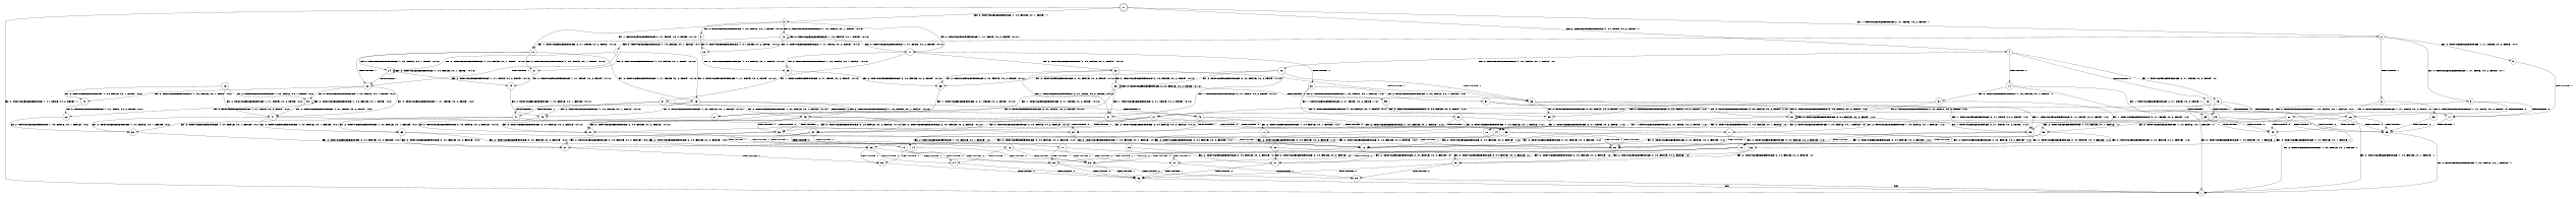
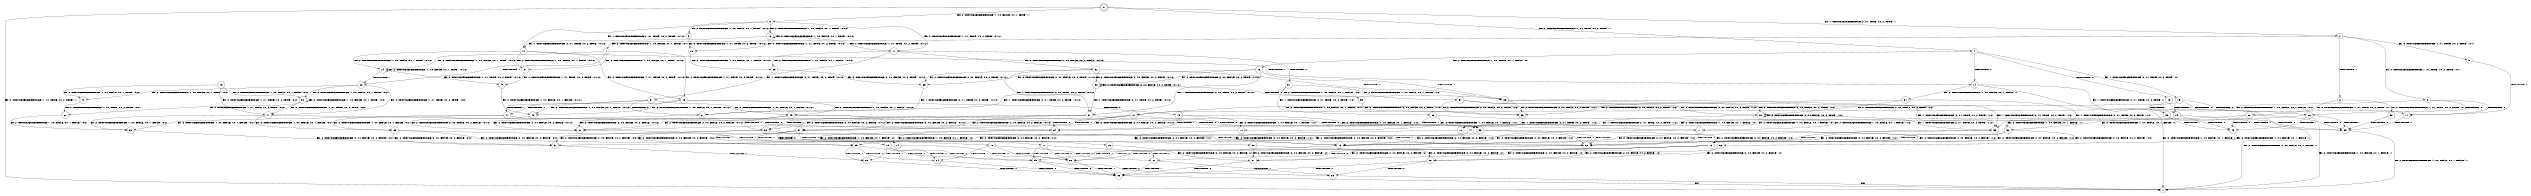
  digraph {
    node [shape=circle]
    0 [peripheries=2]
    1
    2
    3
    4
    5
    6
    7
    8
    9
    10
    11
    12
    13
    14
    15
    16
    17
    n19 [label=98]
    20
    21
    22
    23
    24
    26
    27
    28
    29
    30
    31
    32
    25
    33
    34
    35
    36
    37
    38
    39
    19
    40
    41
    n43 [label=92]
    43
    44
    45
    46
    47
    48
    49
    50
    51
    52
    53
    54
    55
    56
    57
    58
    59
    60
    61
    62
    63
    64
    65
    66
    67
    68
    69
    70
    71
    72
    73
    74
    75
    76
    77
    78
    79
    80
    81
    82
    83
    84
    85
    86
    87
    88
    89
    0 -> 1 [label="EX !0 !ATOMIC_EXCH_BRANCH (1, +1, TRUE, +0, 2, TRUE) !::"]
    0 -> 2 [label="EX !1 !ATOMIC_EXCH_BRANCH (2, +1, TRUE, +0, 2, TRUE) !::"]
    0 -> 3 [label="EX !2 !ATOMIC_EXCH_BRANCH (1, +0, FALSE, +0, 1, TRUE) !::"]
    0 -> 4 [label="EX !0 !ATOMIC_EXCH_BRANCH (1, +1, TRUE, +0, 2, TRUE) !::"]
    2 -> 5 [label="EX !0 !ATOMIC_EXCH_BRANCH (1, +1, TRUE, +0, 2, TRUE) !:0:1:"]
    2 -> 6 [label="TERMINATE !1"]
    2 -> 7 [label="EX !2 !ATOMIC_EXCH_BRANCH (1, +0, FALSE, +0, 1, TRUE) !:0:1:"]
    2 -> 8 [label="EX !0 !ATOMIC_EXCH_BRANCH (1, +1, TRUE, +0, 2, TRUE) !:0:1:"]
    3 -> 9 [label="EX !2 !ATOMIC_EXCH_BRANCH (1, +0, FALSE, +0, 1, TRUE) !:0:1:2:"]
    3 -> 10 [label="EX !1 !ATOMIC_EXCH_BRANCH (2, +1, TRUE, +0, 2, TRUE) !:0:1:2:"]
    3 -> 11 [label="EX !0 !ATOMIC_EXCH_BRANCH (1, +1, TRUE, +0, 2, TRUE) !:0:1:2:"]
    3 -> 12 [label="EX !2 !ATOMIC_EXCH_BRANCH (1, +0, FALSE, +0, 1, TRUE) !:0:1:2:"]
    4 -> 13 [label="TERMINATE !0"]
    4 -> 14 [label="TERMINATE !0"]
    4 -> 15 [label="EX !1 !ATOMIC_EXCH_BRANCH (2, +1, TRUE, +0, 2, TRUE) !:0:"]
    4 -> 16 [label="EX !2 !ATOMIC_EXCH_BRANCH (1, +0, FALSE, +0, 1, FALSE) !:0:"]
    5 -> 17 [label="TERMINATE !0"]
    6 -> n19 [label="EX !0 !ATOMIC_EXCH_BRANCH (1, +1, TRUE, +0, 2, TRUE) !:0:"]
    6 -> 20 [label="EX !0 !ATOMIC_EXCH_BRANCH (1, +1, TRUE, +0, 2, TRUE) !:0:"]
    7 -> 21 [label="EX !2 !ATOMIC_EXCH_BRANCH (1, +0, FALSE, +0, 1, TRUE) !:0:1:2:"]
    7 -> 22 [label="TERMINATE !1"]
    7 -> 23 [label="EX !0 !ATOMIC_EXCH_BRANCH (1, +1, TRUE, +0, 2, TRUE) !:0:1:2:"]
    7 -> 24 [label="EX !2 !ATOMIC_EXCH_BRANCH (1, +0, FALSE, +0, 1, TRUE) !:0:1:2:"]
    8 -> 17 [label="TERMINATE !0"]
    8 -> 26 [label="TERMINATE !0"]
    8 -> 27 [label="EX !2 !ATOMIC_EXCH_BRANCH (1, +0, FALSE, +0, 1, FALSE) !:0:1:"]
    9 -> 28 [label="EX !0 !ATOMIC_EXCH_BRANCH (1, +1, TRUE, +0, 2, TRUE) !:0:1:2:"]
    10 -> 21 [label="EX !2 !ATOMIC_EXCH_BRANCH (1, +0, FALSE, +0, 1, TRUE) !:0:1:2:"]
-   10 -> 22 [label="TERMINATE !1"]
+   10 -> 14 [label="TERMINATE !1"]
    10 -> 23 [label="EX !0 !ATOMIC_EXCH_BRANCH (1, +1, TRUE, +0, 2, TRUE) !:0:1:2:"]
    10 -> 24 [label="EX !2 !ATOMIC_EXCH_BRANCH (1, +0, FALSE, +0, 1, TRUE) !:0:1:2:"]
    11 -> 29 [label="EX !2 !ATOMIC_EXCH_BRANCH (1, +0, FALSE, +0, 1, FALSE) !:0:1:2:"]
    11 -> 30 [label="TERMINATE !0"]
    11 -> 31 [label="EX !1 !ATOMIC_EXCH_BRANCH (2, +1, TRUE, +0, 2, TRUE) !:0:1:2:"]
    11 -> 32 [label="EX !2 !ATOMIC_EXCH_BRANCH (1, +0, FALSE, +0, 1, FALSE) !:0:1:2:"]
    12 -> 10 [label="EX !1 !ATOMIC_EXCH_BRANCH (2, +1, TRUE, +0, 2, TRUE) !:0:1:2:"]
    12 -> 11 [label="EX !0 !ATOMIC_EXCH_BRANCH (1, +1, TRUE, +0, 2, TRUE) !:0:1:2:"]
    12 -> 12 [label="EX !2 !ATOMIC_EXCH_BRANCH (1, +0, FALSE, +0, 1, TRUE) !:0:1:2:"]
    12 -> 28 [label="EX !0 !ATOMIC_EXCH_BRANCH (1, +1, TRUE, +0, 2, TRUE) !:0:1:2:"]
    13 -> 1 [label="EX !2 !ATOMIC_EXCH_BRANCH (1, +0, FALSE, +0, 1, FALSE) !::"]
    13 -> 25 [label="TERMINATE !1"]
    14 -> 1 [label="EX !2 !ATOMIC_EXCH_BRANCH (1, +0, FALSE, +0, 1, FALSE) !::"]
    14 -> 33 [label="EX !1 !ATOMIC_EXCH_BRANCH (2, +1, TRUE, +0, 2, TRUE) !::"]
    14 -> 34 [label="EX !2 !ATOMIC_EXCH_BRANCH (1, +0, FALSE, +0, 1, FALSE) !::"]
    15 -> 17 [label="TERMINATE !0"]
    15 -> 26 [label="TERMINATE !0"]
    15 -> 27 [label="EX !2 !ATOMIC_EXCH_BRANCH (1, +0, FALSE, +0, 1, FALSE) !:0:1:"]
    15 -> 25 [label="TERMINATE !1"]
    16 -> 35 [label="EX !2 !ATOMIC_EXCH_BRANCH (2, +0, FALSE, +0, 2, TRUE) !:0:1:2:"]
    16 -> 36 [label="TERMINATE !0"]
    16 -> 37 [label="EX !1 !ATOMIC_EXCH_BRANCH (2, +1, TRUE, +0, 2, TRUE) !:0:1:2:"]
    16 -> 38 [label="EX !2 !ATOMIC_EXCH_BRANCH (2, +0, FALSE, +0, 2, TRUE) !:0:1:2:"]
    17 -> 39 [label="TERMINATE !1"]
    n19 -> 39 [label="TERMINATE !0"]
    20 -> 39 [label="TERMINATE !0"]
    20 -> 43 [label="TERMINATE !0"]
    20 -> 44 [label="EX !2 !ATOMIC_EXCH_BRANCH (1, +0, FALSE, +0, 1, FALSE) !:0:"]
    21 -> 45 [label="EX !0 !ATOMIC_EXCH_BRANCH (1, +1, TRUE, +0, 2, TRUE) !:0:1:2:"]
    22 -> 40 [label="EX !2 !ATOMIC_EXCH_BRANCH (1, +0, FALSE, +0, 1, TRUE) !:0:2:"]
    22 -> 41 [label="EX !0 !ATOMIC_EXCH_BRANCH (1, +1, TRUE, +0, 2, TRUE) !:0:2:"]
    22 -> n43 [label="EX !2 !ATOMIC_EXCH_BRANCH (1, +0, FALSE, +0, 1, TRUE) !:0:2:"]
    23 -> 46 [label="EX !2 !ATOMIC_EXCH_BRANCH (1, +0, FALSE, +0, 1, FALSE) !:0:1:2:"]
    23 -> 47 [label="TERMINATE !1"]
    23 -> 48 [label="TERMINATE !0"]
    23 -> 49 [label="EX !2 !ATOMIC_EXCH_BRANCH (1, +0, FALSE, +0, 1, FALSE) !:0:1:2:"]
    24 -> 22 [label="TERMINATE !1"]
    24 -> 24 [label="EX !2 !ATOMIC_EXCH_BRANCH (1, +0, FALSE, +0, 1, TRUE) !:0:1:2:"]
    24 -> 45 [label="EX !0 !ATOMIC_EXCH_BRANCH (1, +1, TRUE, +0, 2, TRUE) !:0:1:2:"]
    26 -> 1 [label="EX !2 !ATOMIC_EXCH_BRANCH (1, +0, FALSE, +0, 1, FALSE) !::"]
    26 -> 39 [label="TERMINATE !1"]
    26 -> 43 [label="TERMINATE !1"]
    26 -> 50 [label="EX !2 !ATOMIC_EXCH_BRANCH (1, +0, FALSE, +0, 1, FALSE) !:1:"]
    27 -> 51 [label="EX !2 !ATOMIC_EXCH_BRANCH (2, +0, FALSE, +0, 2, FALSE) !:0:1:2:"]
    27 -> 52 [label="TERMINATE !1"]
    27 -> 53 [label="TERMINATE !0"]
    27 -> 54 [label="EX !2 !ATOMIC_EXCH_BRANCH (2, +0, FALSE, +0, 2, FALSE) !:0:1:2:"]
    28 -> 29 [label="EX !2 !ATOMIC_EXCH_BRANCH (1, +0, FALSE, +0, 1, FALSE) !:0:1:2:"]
    29 -> 35 [label="EX !2 !ATOMIC_EXCH_BRANCH (2, +0, FALSE, +0, 2, TRUE) !:0:1:2:"]
    30 -> 55 [label="EX !2 !ATOMIC_EXCH_BRANCH (1, +0, FALSE, +0, 1, FALSE) !:1:2:"]
    30 -> 56 [label="EX !1 !ATOMIC_EXCH_BRANCH (2, +1, TRUE, +0, 2, TRUE) !:1:2:"]
    30 -> 57 [label="EX !2 !ATOMIC_EXCH_BRANCH (1, +0, FALSE, +0, 1, FALSE) !:1:2:"]
    31 -> 46 [label="EX !2 !ATOMIC_EXCH_BRANCH (1, +0, FALSE, +0, 1, FALSE) !:0:1:2:"]
    31 -> 47 [label="TERMINATE !1"]
-   31 -> 48 [label="TERMINATE !0"]
+   31 -> 61 [label="TERMINATE !0"]
    31 -> 49 [label="EX !2 !ATOMIC_EXCH_BRANCH (1, +0, FALSE, +0, 1, FALSE) !:0:1:2:"]
    32 -> 35 [label="EX !2 !ATOMIC_EXCH_BRANCH (2, +0, FALSE, +0, 2, TRUE) !:0:1:2:"]
    32 -> 36 [label="TERMINATE !0"]
    32 -> 37 [label="EX !1 !ATOMIC_EXCH_BRANCH (2, +1, TRUE, +0, 2, TRUE) !:0:1:2:"]
    32 -> 38 [label="EX !2 !ATOMIC_EXCH_BRANCH (2, +0, FALSE, +0, 2, TRUE) !:0:1:2:"]
    25 -> 39 [label="TERMINATE !0"]
    25 -> 43 [label="TERMINATE !0"]
    25 -> 44 [label="EX !2 !ATOMIC_EXCH_BRANCH (1, +0, FALSE, +0, 1, FALSE) !:0:"]
    33 -> 39 [label="TERMINATE !1"]
    33 -> 43 [label="TERMINATE !1"]
    33 -> 50 [label="EX !2 !ATOMIC_EXCH_BRANCH (1, +0, FALSE, +0, 1, FALSE) !:1:"]
    34 -> 58 [label="EX !2 !ATOMIC_EXCH_BRANCH (2, +0, FALSE, +0, 2, TRUE) !:1:2:"]
    34 -> 59 [label="EX !1 !ATOMIC_EXCH_BRANCH (2, +1, TRUE, +0, 2, TRUE) !:1:2:"]
    34 -> 60 [label="EX !2 !ATOMIC_EXCH_BRANCH (2, +0, FALSE, +0, 2, TRUE) !:1:2:"]
    35 -> 61 [label="EX !1 !ATOMIC_EXCH_BRANCH (2, +1, TRUE, +0, 2, TRUE) !:0:1:2:"]
    36 -> 58 [label="EX !2 !ATOMIC_EXCH_BRANCH (2, +0, FALSE, +0, 2, TRUE) !:1:2:"]
    36 -> 59 [label="EX !1 !ATOMIC_EXCH_BRANCH (2, +1, TRUE, +0, 2, TRUE) !:1:2:"]
    36 -> 60 [label="EX !2 !ATOMIC_EXCH_BRANCH (2, +0, FALSE, +0, 2, TRUE) !:1:2:"]
-   38 -> 51 [label="EX !2 !ATOMIC_EXCH_BRANCH (2, +0, FALSE, +0, 2, FALSE) !:0:1:2:"]
+   37 -> 51 [label="EX !2 !ATOMIC_EXCH_BRANCH (2, +0, FALSE, +0, 2, FALSE) !:0:1:2:"]
    37 -> 52 [label="TERMINATE !1"]
    37 -> 53 [label="TERMINATE !0"]
    37 -> 54 [label="EX !2 !ATOMIC_EXCH_BRANCH (2, +0, FALSE, +0, 2, FALSE) !:0:1:2:"]
    38 -> 36 [label="TERMINATE !0"]
    38 -> 37 [label="EX !1 !ATOMIC_EXCH_BRANCH (2, +1, TRUE, +0, 2, TRUE) !:0:1:2:"]
    38 -> 38 [label="EX !2 !ATOMIC_EXCH_BRANCH (2, +0, FALSE, +0, 2, TRUE) !:0:1:2:"]
    38 -> 61 [label="EX !1 !ATOMIC_EXCH_BRANCH (2, +1, TRUE, +0, 2, TRUE) !:0:1:2:"]
    39 -> 1 [label="EX !2 !ATOMIC_EXCH_BRANCH (1, +0, FALSE, +0, 1, FALSE) !::"]
    19 -> 40 [label="EX !2 !ATOMIC_EXCH_BRANCH (1, +0, FALSE, +0, 1, TRUE) !:0:2:"]
    19 -> 41 [label="EX !0 !ATOMIC_EXCH_BRANCH (1, +1, TRUE, +0, 2, TRUE) !:0:2:"]
    19 -> n43 [label="EX !2 !ATOMIC_EXCH_BRANCH (1, +0, FALSE, +0, 1, TRUE) !:0:2:"]
    40 -> 62 [label="EX !0 !ATOMIC_EXCH_BRANCH (1, +1, TRUE, +0, 2, TRUE) !:0:2:"]
    41 -> 63 [label="EX !2 !ATOMIC_EXCH_BRANCH (1, +0, FALSE, +0, 1, FALSE) !:0:2:"]
    41 -> 64 [label="TERMINATE !0"]
    41 -> 65 [label="EX !2 !ATOMIC_EXCH_BRANCH (1, +0, FALSE, +0, 1, FALSE) !:0:2:"]
    n43 -> 41 [label="EX !0 !ATOMIC_EXCH_BRANCH (1, +1, TRUE, +0, 2, TRUE) !:0:2:"]
    n43 -> n43 [label="EX !2 !ATOMIC_EXCH_BRANCH (1, +0, FALSE, +0, 1, TRUE) !:0:2:"]
    n43 -> 62 [label="EX !0 !ATOMIC_EXCH_BRANCH (1, +1, TRUE, +0, 2, TRUE) !:0:2:"]
    43 -> 66 [label="EX !2 !ATOMIC_EXCH_BRANCH (1, +0, FALSE, +0, 1, FALSE) !::"]
    44 -> 67 [label="EX !2 !ATOMIC_EXCH_BRANCH (2, +0, FALSE, +0, 2, FALSE) !:0:2:"]
    44 -> 68 [label="TERMINATE !0"]
    44 -> 69 [label="EX !2 !ATOMIC_EXCH_BRANCH (2, +0, FALSE, +0, 2, FALSE) !:0:2:"]
    45 -> 46 [label="EX !2 !ATOMIC_EXCH_BRANCH (1, +0, FALSE, +0, 1, FALSE) !:0:1:2:"]
    46 -> 51 [label="EX !2 !ATOMIC_EXCH_BRANCH (2, +0, FALSE, +0, 2, FALSE) !:0:1:2:"]
    47 -> 63 [label="EX !2 !ATOMIC_EXCH_BRANCH (1, +0, FALSE, +0, 1, FALSE) !:0:2:"]
    47 -> 64 [label="TERMINATE !0"]
    47 -> 65 [label="EX !2 !ATOMIC_EXCH_BRANCH (1, +0, FALSE, +0, 1, FALSE) !:0:2:"]
    48 -> 64 [label="TERMINATE !1"]
    48 -> 70 [label="EX !2 !ATOMIC_EXCH_BRANCH (1, +0, FALSE, +0, 1, FALSE) !:1:2:"]
    48 -> 71 [label="EX !2 !ATOMIC_EXCH_BRANCH (1, +0, FALSE, +0, 1, FALSE) !:1:2:"]
    49 -> 51 [label="EX !2 !ATOMIC_EXCH_BRANCH (2, +0, FALSE, +0, 2, FALSE) !:0:1:2:"]
    49 -> 52 [label="TERMINATE !1"]
    49 -> 53 [label="TERMINATE !0"]
    49 -> 54 [label="EX !2 !ATOMIC_EXCH_BRANCH (2, +0, FALSE, +0, 2, FALSE) !:0:1:2:"]
    50 -> 68 [label="TERMINATE !1"]
    50 -> 72 [label="EX !2 !ATOMIC_EXCH_BRANCH (2, +0, FALSE, +0, 2, FALSE) !:1:2:"]
    50 -> 73 [label="EX !2 !ATOMIC_EXCH_BRANCH (2, +0, FALSE, +0, 2, FALSE) !:1:2:"]
    51 -> 74 [label="TERMINATE !0"]
    52 -> 67 [label="EX !2 !ATOMIC_EXCH_BRANCH (2, +0, FALSE, +0, 2, FALSE) !:0:2:"]
    52 -> 68 [label="TERMINATE !0"]
    52 -> 69 [label="EX !2 !ATOMIC_EXCH_BRANCH (2, +0, FALSE, +0, 2, FALSE) !:0:2:"]
    53 -> 68 [label="TERMINATE !1"]
    53 -> 72 [label="EX !2 !ATOMIC_EXCH_BRANCH (2, +0, FALSE, +0, 2, FALSE) !:1:2:"]
    53 -> 73 [label="EX !2 !ATOMIC_EXCH_BRANCH (2, +0, FALSE, +0, 2, FALSE) !:1:2:"]
    54 -> 74 [label="TERMINATE !0"]
    54 -> 75 [label="TERMINATE !1"]
    54 -> 76 [label="TERMINATE !2"]
    54 -> 77 [label="TERMINATE !0"]
    55 -> 58 [label="EX !2 !ATOMIC_EXCH_BRANCH (2, +0, FALSE, +0, 2, TRUE) !:1:2:"]
    56 -> 64 [label="TERMINATE !1"]
    56 -> 70 [label="EX !2 !ATOMIC_EXCH_BRANCH (1, +0, FALSE, +0, 1, FALSE) !:1:2:"]
    56 -> 71 [label="EX !2 !ATOMIC_EXCH_BRANCH (1, +0, FALSE, +0, 1, FALSE) !:1:2:"]
+   57 -> 58 [label="EX !2 !ATOMIC_EXCH_BRANCH (2, +0, FALSE, +0, 2, TRUE) !:1:2:"]
    57 -> 59 [label="EX !1 !ATOMIC_EXCH_BRANCH (2, +1, TRUE, +0, 2, TRUE) !:1:2:"]
    57 -> 60 [label="EX !2 !ATOMIC_EXCH_BRANCH (2, +0, FALSE, +0, 2, TRUE) !:1:2:"]
    58 -> 78 [label="EX !1 !ATOMIC_EXCH_BRANCH (2, +1, TRUE, +0, 2, TRUE) !:1:2:"]
    59 -> 68 [label="TERMINATE !1"]
    59 -> 72 [label="EX !2 !ATOMIC_EXCH_BRANCH (2, +0, FALSE, +0, 2, FALSE) !:1:2:"]
    59 -> 73 [label="EX !2 !ATOMIC_EXCH_BRANCH (2, +0, FALSE, +0, 2, FALSE) !:1:2:"]
    60 -> 59 [label="EX !1 !ATOMIC_EXCH_BRANCH (2, +1, TRUE, +0, 2, TRUE) !:1:2:"]
    60 -> 60 [label="EX !2 !ATOMIC_EXCH_BRANCH (2, +0, FALSE, +0, 2, TRUE) !:1:2:"]
    60 -> 78 [label="EX !1 !ATOMIC_EXCH_BRANCH (2, +1, TRUE, +0, 2, TRUE) !:1:2:"]
    61 -> 51 [label="EX !2 !ATOMIC_EXCH_BRANCH (2, +0, FALSE, +0, 2, FALSE) !:0:1:2:"]
    62 -> 63 [label="EX !2 !ATOMIC_EXCH_BRANCH (1, +0, FALSE, +0, 1, FALSE) !:0:2:"]
    63 -> 67 [label="EX !2 !ATOMIC_EXCH_BRANCH (2, +0, FALSE, +0, 2, FALSE) !:0:2:"]
-   64 -> 72 [label="EX !2 !ATOMIC_EXCH_BRANCH (1, +0, FALSE, +0, 1, FALSE) !:2:"]
+   64 -> 79 [label="EX !2 !ATOMIC_EXCH_BRANCH (1, +0, FALSE, +0, 1, FALSE) !:2:"]
    64 -> 80 [label="EX !2 !ATOMIC_EXCH_BRANCH (1, +0, FALSE, +0, 1, FALSE) !:2:"]
    65 -> 67 [label="EX !2 !ATOMIC_EXCH_BRANCH (2, +0, FALSE, +0, 2, FALSE) !:0:2:"]
    65 -> 68 [label="TERMINATE !0"]
    65 -> 69 [label="EX !2 !ATOMIC_EXCH_BRANCH (2, +0, FALSE, +0, 2, FALSE) !:0:2:"]
    66 -> 81 [label="EX !2 !ATOMIC_EXCH_BRANCH (2, +0, FALSE, +0, 2, FALSE) !:2:"]
    66 -> 82 [label="EX !2 !ATOMIC_EXCH_BRANCH (2, +0, FALSE, +0, 2, FALSE) !:2:"]
    67 -> 83 [label="TERMINATE !0"]
    68 -> 81 [label="EX !2 !ATOMIC_EXCH_BRANCH (2, +0, FALSE, +0, 2, FALSE) !:2:"]
    68 -> 82 [label="EX !2 !ATOMIC_EXCH_BRANCH (2, +0, FALSE, +0, 2, FALSE) !:2:"]
    69 -> 83 [label="TERMINATE !0"]
    69 -> 84 [label="TERMINATE !2"]
    69 -> 85 [label="TERMINATE !0"]
    70 -> 72 [label="EX !2 !ATOMIC_EXCH_BRANCH (2, +0, FALSE, +0, 2, FALSE) !:1:2:"]
    71 -> 68 [label="TERMINATE !1"]
    71 -> 72 [label="EX !2 !ATOMIC_EXCH_BRANCH (2, +0, FALSE, +0, 2, FALSE) !:1:2:"]
    71 -> 73 [label="EX !2 !ATOMIC_EXCH_BRANCH (2, +0, FALSE, +0, 2, FALSE) !:1:2:"]
    72 -> 86 [label="ATOMIC !2"]
    73 -> 85 [label="TERMINATE !1"]
    73 -> 86 [label="TERMINATE !2"]
    73 -> 87 [label="TERMINATE !2"]
    74 -> 86 [label="TERMINATE !2"]
    75 -> 83 [label="TERMINATE !0"]
    75 -> 84 [label="TERMINATE !2"]
    75 -> 85 [label="TERMINATE !0"]
    76 -> 84 [label="TERMINATE !1"]
    76 -> 86 [label="TERMINATE !0"]
    76 -> 87 [label="TERMINATE !0"]
    77 -> 85 [label="TERMINATE !1"]
    77 -> 86 [label="TERMINATE !2"]
    77 -> 87 [label="TERMINATE !2"]
    78 -> 72 [label="EX !2 !ATOMIC_EXCH_BRANCH (2, +0, FALSE, +0, 2, FALSE) !:1:2:"]
    79 -> 81 [label="EX !2 !ATOMIC_EXCH_BRANCH (2, +0, FALSE, +0, 2, FALSE) !:2:"]
    80 -> 81 [label="EX !2 !ATOMIC_EXCH_BRANCH (2, +0, FALSE, +0, 2, FALSE) !:2:"]
    80 -> 82 [label="EX !2 !ATOMIC_EXCH_BRANCH (2, +0, FALSE, +0, 2, FALSE) !:2:"]
    81 -> 88 [label="TERMINATE !2"]
    82 -> 88 [label="TERMINATE !2"]
    82 -> 89 [label="TERMINATE !2"]
    83 -> 88 [label="TERMINATE !2"]
    84 -> 88 [label="TERMINATE !0"]
    85 -> 88 [label="TERMINATE !2"]
    85 -> 89 [label="TERMINATE !2"]
    86 -> 88 [label="TERMINATE !1"]
    87 -> 88 [label="TERMINATE !1"]
    87 -> 89 [label="TERMINATE !1"]
    88 -> 1 [label=exit]
    89 -> 1 [label=exit]
  }
